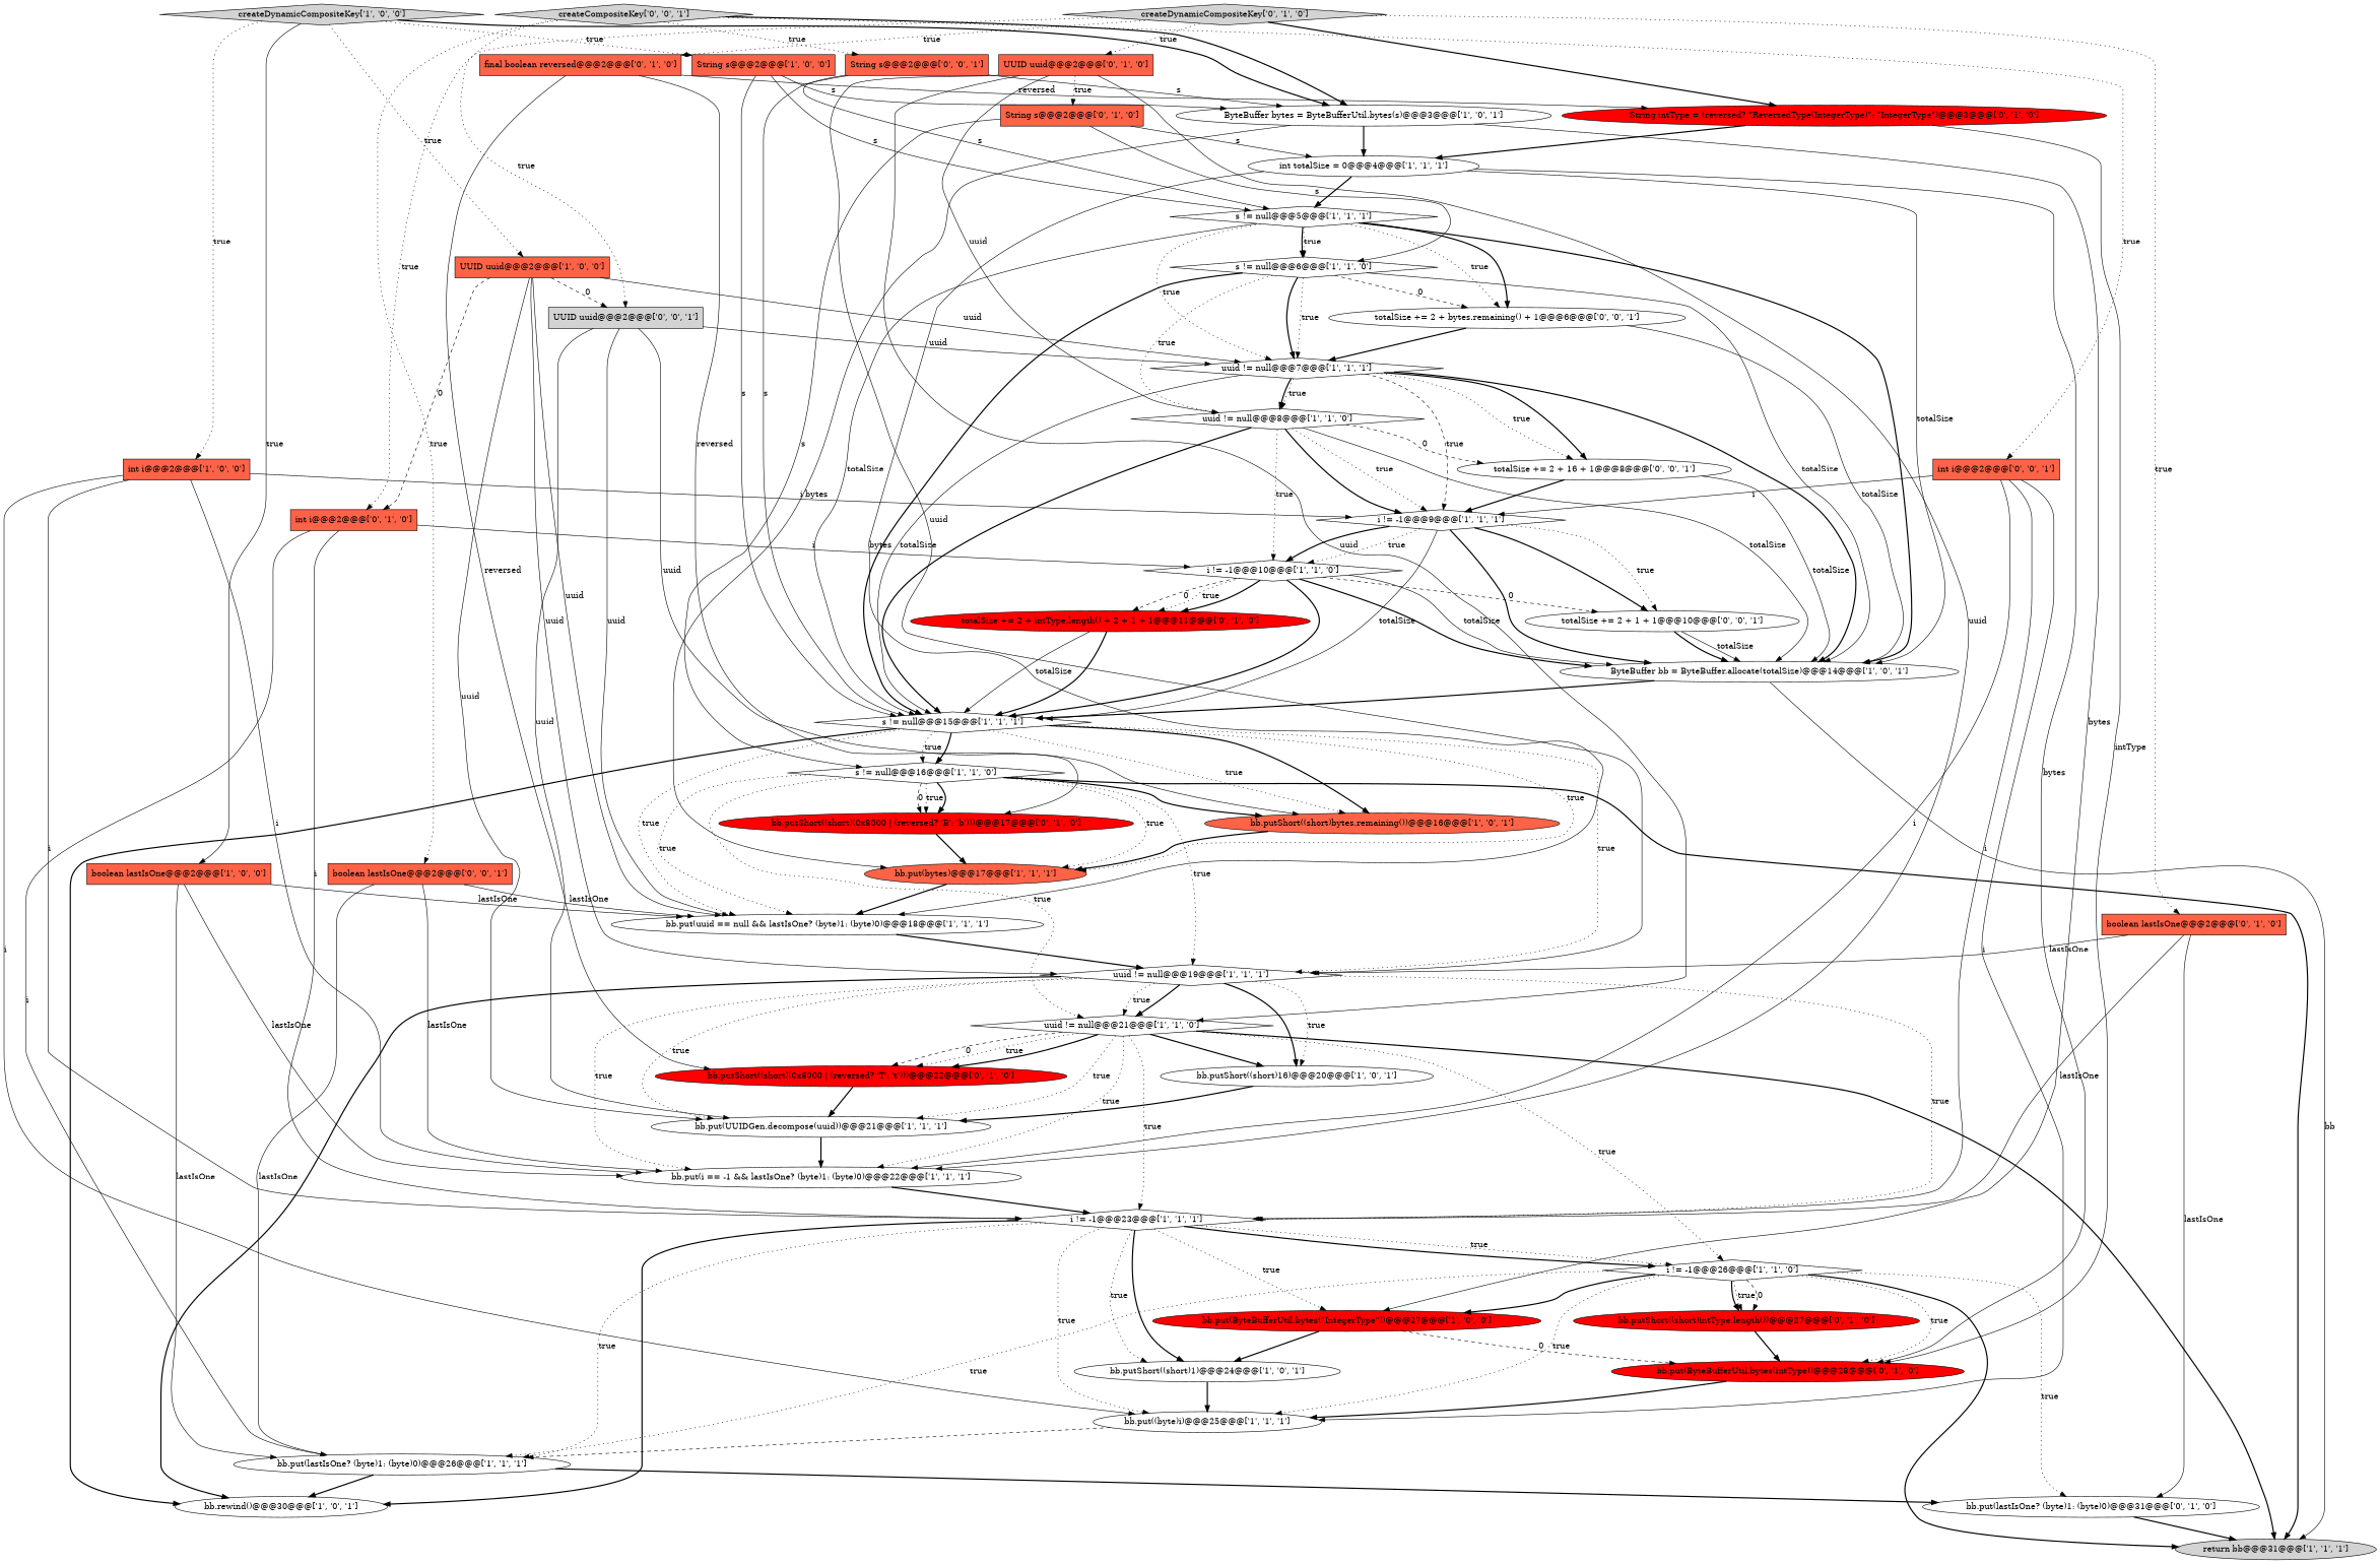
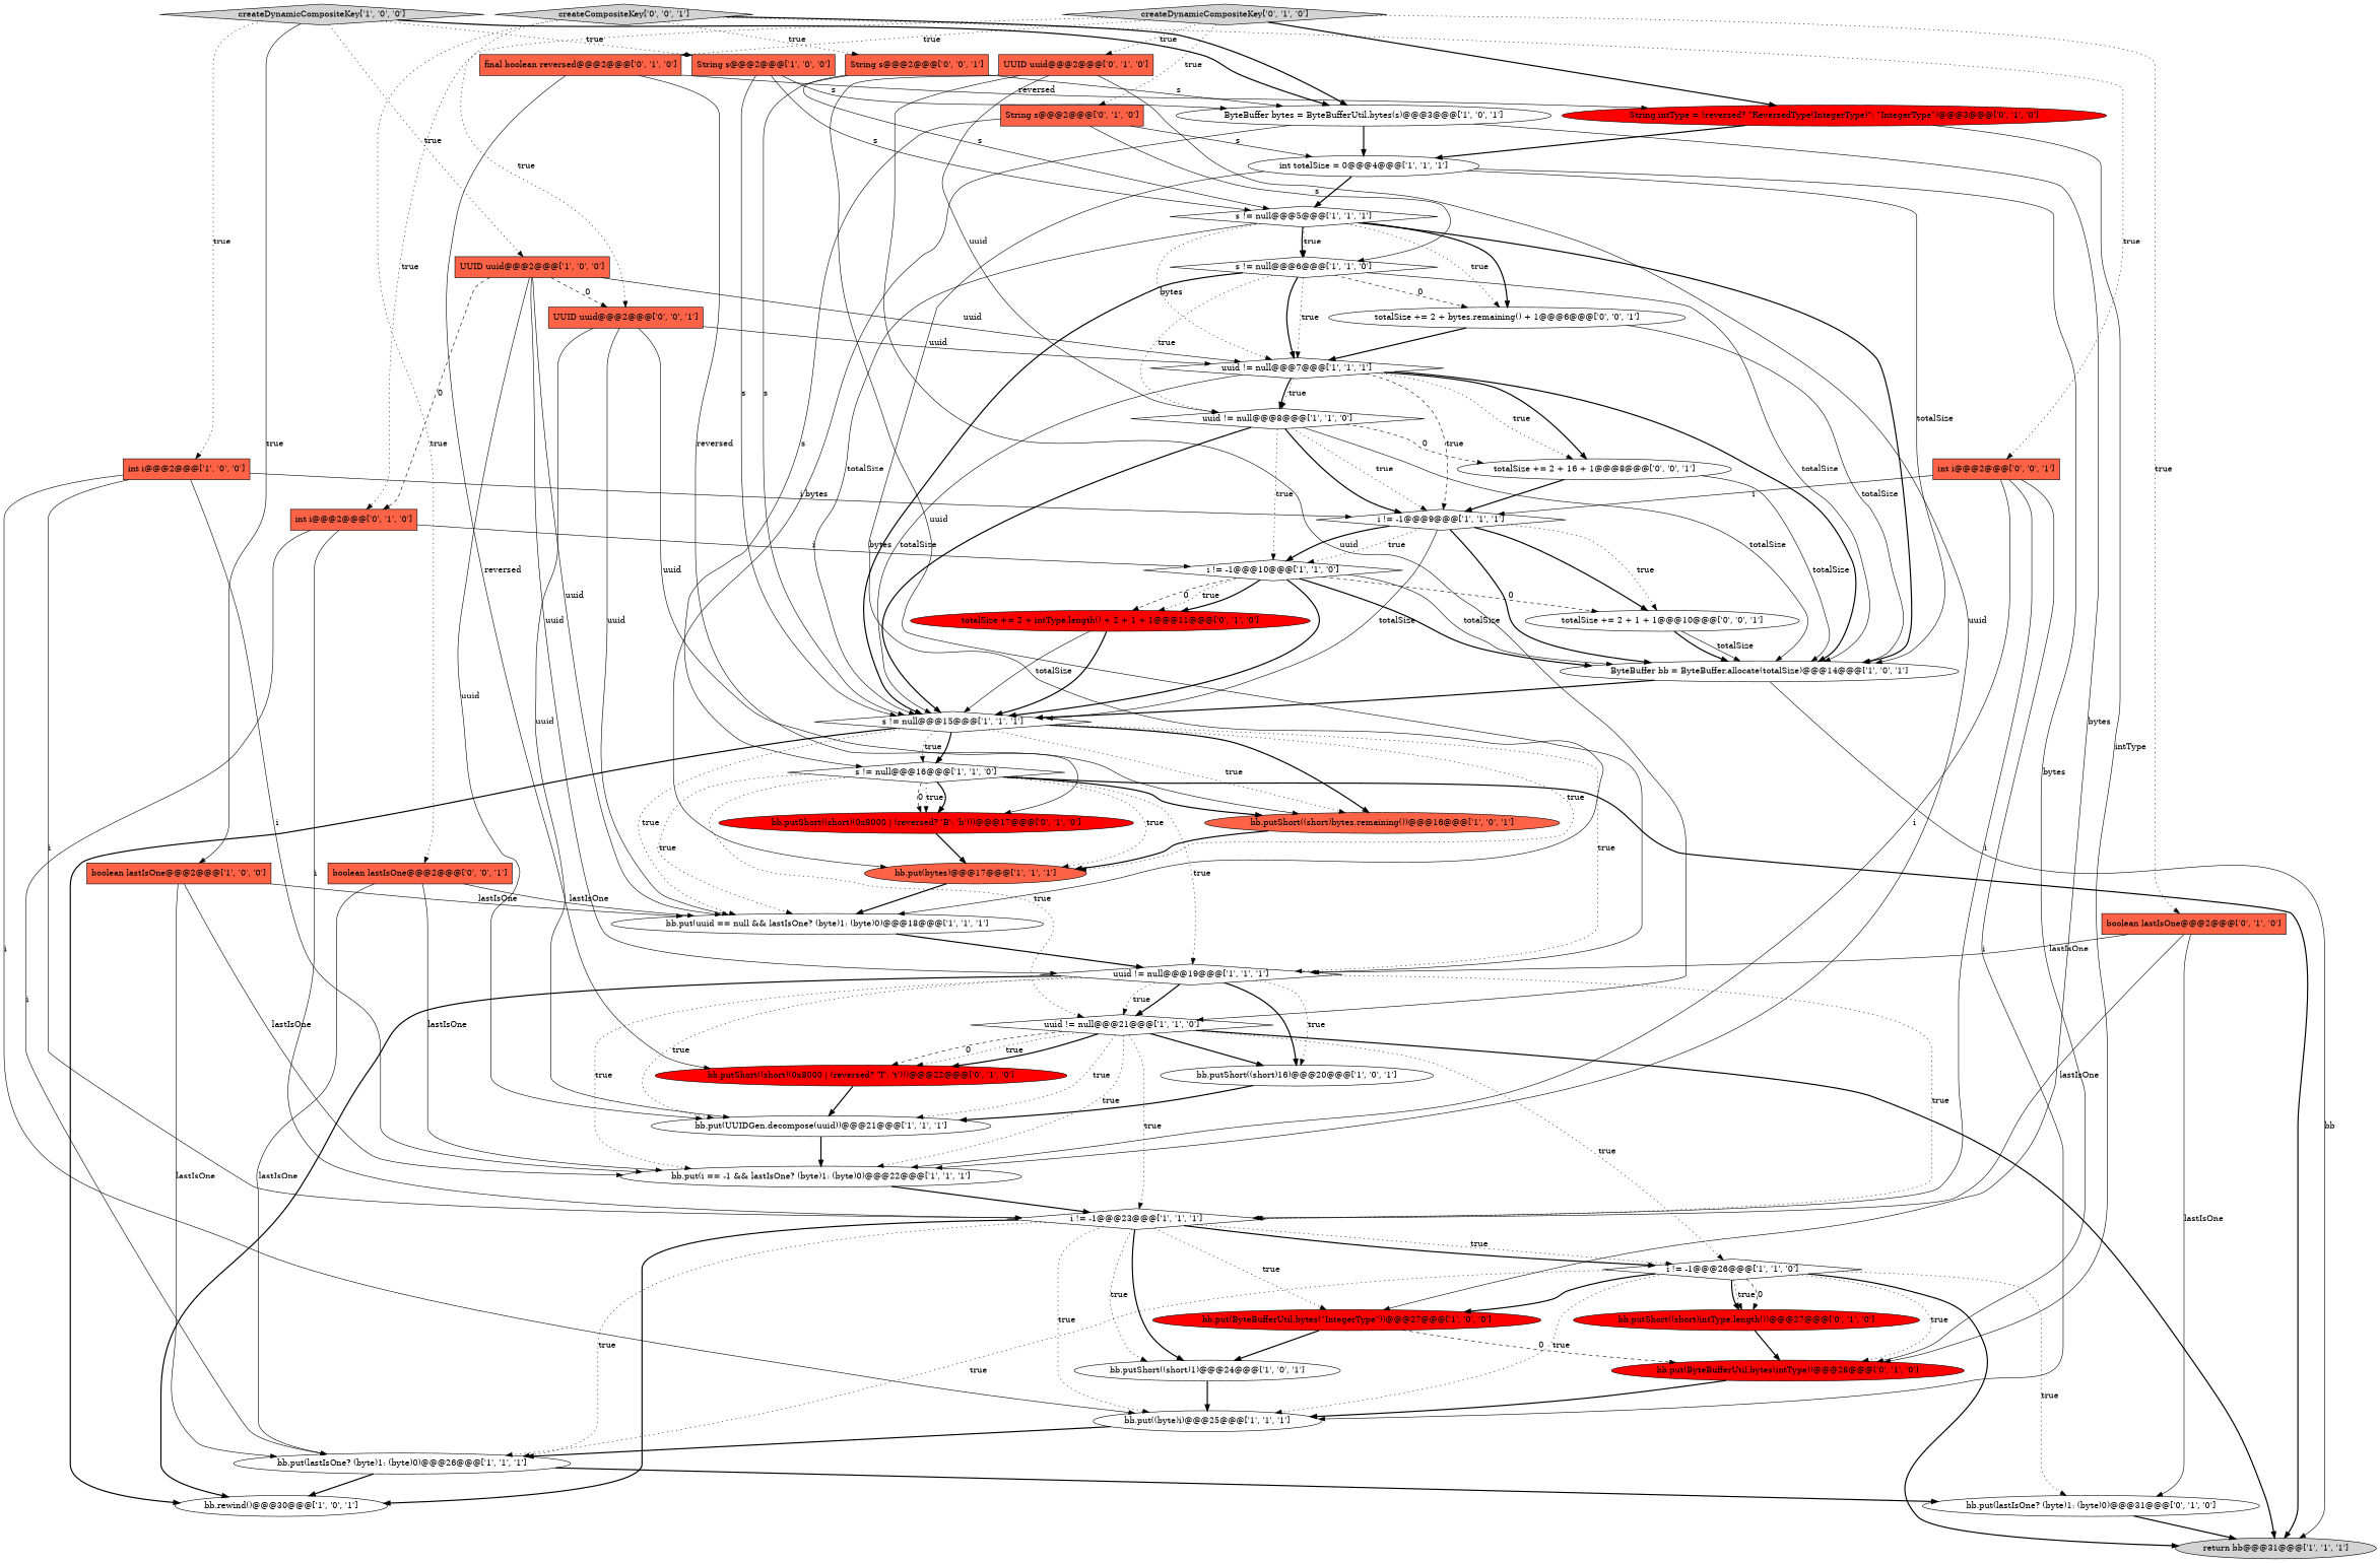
  digraph {
    node [fillcolor=white shape=ellipse style=filled]
    edge [style=solid]
    n1 [label="i != -1@@@26@@@['1', '1', '0']" shape=diamond]
    n2 [fillcolor=red label="bb.put(ByteBufferUtil.bytes(\"IntegerType\"))@@@27@@@['1', '0', '0']"]
    n3 [fillcolor=lightgray label="return bb@@@31@@@['1', '1', '1']"]
    n4 [fillcolor=red label="bb.put(ByteBufferUtil.bytes(intType))@@@28@@@['0', '1', '0']"]
    n5 [label="bb.put(lastIsOne? (byte)1: (byte)0)@@@31@@@['0', '1', '0']"]
    n6 [label="bb.put(lastIsOne? (byte)1: (byte)0)@@@26@@@['1', '1', '1']"]
    n7 [fillcolor=red label="bb.putShort((short)intType.length())@@@27@@@['0', '1', '0']"]
    n8 [label="bb.put((byte)i)@@@25@@@['1', '1', '1']"]
    n9 [label="bb.putShort((short)1)@@@24@@@['1', '0', '1']"]
    n10 [label="bb.rewind()@@@30@@@['1', '0', '1']"]
    n11 [fillcolor=lightgray label="createDynamicCompositeKey['1', '0', '0']" shape=diamond]
    n12 [fillcolor=tomato label="UUID uuid@@@2@@@['1', '0', '0']" shape=box]
    n13 [label="ByteBuffer bytes = ByteBufferUtil.bytes(s)@@@3@@@['1', '0', '1']"]
    n14 [fillcolor=tomato label="boolean lastIsOne@@@2@@@['1', '0', '0']" shape=box]
    n15 [fillcolor=tomato label="int i@@@2@@@['1', '0', '0']" shape=box]
    n16 [fillcolor=tomato label="String s@@@2@@@['1', '0', '0']" shape=box]
-   n17 [fillcolor=lightgray label="UUID uuid@@@2@@@['0', '0', '1']" shape=box]
+   n17 [fillcolor=tomato label="UUID uuid@@@2@@@['0', '0', '1']" shape=box]
    n18 [label="uuid != null@@@7@@@['1', '1', '1']" shape=diamond]
    n19 [label="uuid != null@@@19@@@['1', '1', '1']" shape=diamond]
    n20 [label="bb.put(UUIDGen.decompose(uuid))@@@21@@@['1', '1', '1']"]
    n21 [label="bb.put(uuid == null && lastIsOne? (byte)1: (byte)0)@@@18@@@['1', '1', '1']"]
    n22 [fillcolor=tomato label="int i@@@2@@@['0', '1', '0']" shape=box]
    n23 [label="int totalSize = 0@@@4@@@['1', '1', '1']"]
    n24 [fillcolor=tomato label="bb.put(bytes)@@@17@@@['1', '1', '1']"]
    n25 [label="bb.put(i == -1 && lastIsOne? (byte)1: (byte)0)@@@22@@@['1', '1', '1']"]
    n26 [label="i != -1@@@9@@@['1', '1', '1']" shape=diamond]
    n27 [label="i != -1@@@23@@@['1', '1', '1']" shape=diamond]
    n28 [label="s != null@@@15@@@['1', '1', '1']" shape=diamond]
    n29 [label="s != null@@@5@@@['1', '1', '1']" shape=diamond]
    n30 [fillcolor=red label="String intType = (reversed? \"ReversedType(IntegerType)\": \"IntegerType\")@@@3@@@['0', '1', '0']"]
    n31 [label="ByteBuffer bb = ByteBuffer.allocate(totalSize)@@@14@@@['1', '0', '1']"]
    n32 [fillcolor=tomato label="bb.putShort((short)bytes.remaining())@@@16@@@['1', '0', '1']"]
    n33 [label="totalSize += 2 + 16 + 1@@@8@@@['0', '0', '1']"]
    n34 [label="uuid != null@@@8@@@['1', '1', '0']" shape=diamond]
    n35 [label="uuid != null@@@21@@@['1', '1', '0']" shape=diamond]
    n36 [label="bb.putShort((short)16)@@@20@@@['1', '0', '1']"]
    n37 [label="i != -1@@@10@@@['1', '1', '0']" shape=diamond]
    n38 [label="totalSize += 2 + 1 + 1@@@10@@@['0', '0', '1']"]
    n39 [label="s != null@@@16@@@['1', '1', '0']" shape=diamond]
    n40 [fillcolor=red label="totalSize += 2 + intType.length() + 2 + 1 + 1@@@11@@@['0', '1', '0']"]
    n41 [label="totalSize += 2 + bytes.remaining() + 1@@@6@@@['0', '0', '1']"]
    n42 [fillcolor=red label="bb.putShort((short)(0x8000 | (reversed? 'B': 'b')))@@@17@@@['0', '1', '0']"]
    n43 [fillcolor=tomato label="String s@@@2@@@['0', '0', '1']" shape=box]
    n44 [label="s != null@@@6@@@['1', '1', '0']" shape=diamond]
    n45 [fillcolor=tomato label="final boolean reversed@@@2@@@['0', '1', '0']" shape=box]
    n46 [fillcolor=red label="bb.putShort((short)(0x8000 | (reversed? 'T': 't')))@@@22@@@['0', '1', '0']"]
    n47 [fillcolor=tomato label="int i@@@2@@@['0', '0', '1']" shape=box]
    n48 [fillcolor=lightgray label="createCompositeKey['0', '0', '1']" shape=diamond]
    n49 [fillcolor=tomato label="boolean lastIsOne@@@2@@@['0', '0', '1']" shape=box]
    n50 [fillcolor=tomato label="UUID uuid@@@2@@@['0', '1', '0']" shape=box]
    n51 [fillcolor=lightgray label="createDynamicCompositeKey['0', '1', '0']" shape=diamond]
    n52 [fillcolor=tomato label="boolean lastIsOne@@@2@@@['0', '1', '0']" shape=box]
    n53 [fillcolor=tomato label="String s@@@2@@@['0', '1', '0']" shape=box]
    n1 -> n2 [style=bold]
    n1 -> n3 [style=bold]
    n1 -> n4 [label=true style=dotted]
    n1 -> n5 [label=true style=dotted]
    n1 -> n6 [label=true style=dotted]
    n1 -> n7 [label=true style=dotted]
    n1 -> n7 [label=0 style=dashed]
    n1 -> n7 [style=bold]
    n1 -> n8 [label=true style=dotted]
    n2 -> n4 [label=0 style=dashed]
    n2 -> n9 [style=bold]
    n4 -> n8 [style=bold]
    n5 -> n3 [style=bold]
    n6 -> n5 [style=bold]
    n6 -> n10 [style=bold]
    n7 -> n4 [style=bold]
-   n8 -> n6 [style=dashed]
+   n8 -> n6 [style=bold]
    n9 -> n8 [style=bold]
    n11 -> n12 [label=true style=dotted]
    n11 -> n13 [style=bold]
    n11 -> n14 [label=true]
    n11 -> n15 [label=true style=dotted]
    n11 -> n16 [label=true style=dotted]
    n12 -> n17 [label=0 style=dashed]
    n12 -> n18 [label=uuid]
    n12 -> n19 [label=uuid]
    n12 -> n20 [label=uuid]
    n12 -> n21 [label=uuid]
    n12 -> n22 [label=0 style=dashed]
    n13 -> n2 [label=bytes]
    n13 -> n23 [style=bold]
    n13 -> n24 [label=bytes]
    n14 -> n6 [label=lastIsOne]
    n14 -> n21 [label=lastIsOne]
    n14 -> n25 [label=lastIsOne]
    n15 -> n8 [label=i]
    n15 -> n25 [label=i]
    n15 -> n26 [label=i]
    n15 -> n27 [label=i]
    n16 -> n13 [label=s]
    n16 -> n28 [label=s]
    n16 -> n29 [label=s]
    n17 -> n18 [label=uuid]
    n17 -> n20 [label=uuid]
    n17 -> n21 [label=uuid]
    n17 -> n32 [label=uuid]
    n18 -> n26 [label=true style=dashed]
    n18 -> n28 [label=totalSize]
    n18 -> n31 [style=bold]
    n18 -> n33 [style=bold]
    n18 -> n33 [label=true style=dotted]
    n18 -> n34 [label=true style=dotted]
    n18 -> n34 [style=bold]
    n19 -> n10 [style=bold]
    n19 -> n20 [label=true style=dotted]
    n19 -> n25 [label=true style=dotted]
    n19 -> n27 [label=true style=dotted]
    n19 -> n35 [style=bold]
    n19 -> n35 [label=true style=dotted]
    n19 -> n36 [label=true style=dotted]
    n19 -> n36 [style=bold]
    n20 -> n25 [style=bold]
    n21 -> n19 [style=bold]
    n22 -> n6 [label=i]
    n22 -> n27 [label=i]
    n22 -> n37 [label=i]
    n23 -> n4 [label=bytes]
    n23 -> n21 [label=bytes]
    n23 -> n29 [style=bold]
    n23 -> n31 [label=totalSize]
    n24 -> n21 [style=bold]
    n25 -> n27 [style=bold]
    n26 -> n28 [label=totalSize]
    n26 -> n31 [style=bold]
    n26 -> n37 [style=bold]
    n26 -> n37 [label=true style=dotted]
    n26 -> n38 [label=true style=dotted]
    n26 -> n38 [style=bold]
    n27 -> n1 [label=true style=dotted]
    n27 -> n1 [style=bold]
    n27 -> n2 [label=true style=dotted]
    n27 -> n6 [label=true style=dotted]
    n27 -> n8 [label=true style=dotted]
    n27 -> n9 [label=true style=dotted]
    n27 -> n9 [style=bold]
    n27 -> n10 [style=bold]
    n28 -> n10 [style=bold]
    n28 -> n19 [label=true style=dotted]
    n28 -> n21 [label=true style=dotted]
    n28 -> n24 [label=true style=dotted]
    n28 -> n32 [style=bold]
    n28 -> n32 [label=true style=dotted]
    n28 -> n39 [style=bold]
    n28 -> n39 [label=true style=dotted]
-   n29 -> n18 [label=true style=dotted]
+   n29 -> n18 [label=bytes style=dotted]
    n29 -> n28 [label=totalSize]
    n29 -> n31 [style=bold]
    n29 -> n41 [label=true style=dotted]
    n29 -> n41 [style=bold]
    n29 -> n44 [style=bold]
    n29 -> n44 [label=true style=dotted]
    n30 -> n4 [label=intType]
    n30 -> n23 [style=bold]
    n31 -> n3 [label=bb]
    n31 -> n28 [style=bold]
    n32 -> n24 [style=bold]
    n33 -> n26 [style=bold]
    n33 -> n31 [label=totalSize]
    n34 -> n26 [style=bold]
    n34 -> n26 [label=true style=dotted]
    n34 -> n28 [style=bold]
    n34 -> n31 [label=totalSize]
    n34 -> n33 [label=0 style=dashed]
    n34 -> n37 [label=true style=dotted]
    n35 -> n1 [label=true style=dotted]
    n35 -> n3 [style=bold]
    n35 -> n20 [label=true style=dotted]
    n35 -> n25 [label=true style=dotted]
    n35 -> n27 [label=true style=dotted]
    n35 -> n36 [style=bold]
    n35 -> n46 [label=0 style=dashed]
    n35 -> n46 [label=true style=dotted]
    n35 -> n46 [style=bold]
    n36 -> n20 [style=bold]
    n37 -> n28 [style=bold]
    n37 -> n31 [label=totalSize]
    n37 -> n31 [style=bold]
    n37 -> n38 [label=0 style=dashed]
    n37 -> n40 [style=bold]
    n37 -> n40 [label=0 style=dashed]
    n37 -> n40 [label=true style=dotted]
    n38 -> n31 [label=totalSize]
    n38 -> n31 [style=bold]
    n39 -> n3 [style=bold]
    n39 -> n19 [label=true style=dotted]
    n39 -> n21 [label=true style=dotted]
    n39 -> n24 [label=true style=dotted]
    n39 -> n32 [style=bold]
    n39 -> n35 [label=true style=dotted]
    n39 -> n42 [label=true style=dotted]
    n39 -> n42 [style=bold]
    n39 -> n42 [label=0 style=dashed]
    n40 -> n28 [label=totalSize]
    n40 -> n28 [style=bold]
    n41 -> n18 [style=bold]
    n41 -> n31 [label=totalSize]
    n42 -> n24 [style=bold]
    n43 -> n13 [label=s]
    n43 -> n28 [label=s]
    n43 -> n29 [label=s]
    n44 -> n18 [style=bold]
    n44 -> n18 [label=true style=dotted]
    n44 -> n28 [style=bold]
    n44 -> n31 [label=totalSize]
    n44 -> n34 [label=true style=dotted]
    n44 -> n41 [label=0 style=dashed]
    n45 -> n30 [label=reversed]
    n45 -> n42 [label=reversed]
    n45 -> n46 [label=reversed]
    n46 -> n20 [style=bold]
    n47 -> n8 [label=i]
    n47 -> n25 [label=i]
    n47 -> n26 [label=i]
    n47 -> n27 [label=i]
    n48 -> n13 [style=bold]
    n48 -> n17 [label=true style=dotted]
    n48 -> n43 [label=true style=dotted]
    n48 -> n47 [label=true style=dotted]
    n48 -> n49 [label=true style=dotted]
    n49 -> n6 [label=lastIsOne]
    n49 -> n21 [label=lastIsOne]
    n49 -> n25 [label=lastIsOne]
    n50 -> n19 [label=uuid]
    n50 -> n25 [label=uuid]
    n50 -> n34 [label=uuid]
    n50 -> n35 [label=uuid]
    n51 -> n22 [label=true style=dotted]
    n51 -> n30 [style=bold]
    n51 -> n45 [label=true style=dotted]
    n51 -> n50 [label=true style=dotted]
    n51 -> n52 [label=true style=dotted]
-   n50 -> n53 [label=true style=dotted]
+   n51 -> n53 [label=true style=dotted]
    n52 -> n5 [label=lastIsOne]
    n52 -> n19 [label=lastIsOne]
    n52 -> n27 [label=lastIsOne]
    n53 -> n23 [label=s]
    n53 -> n39 [label=s]
    n53 -> n44 [label=s]
  }
